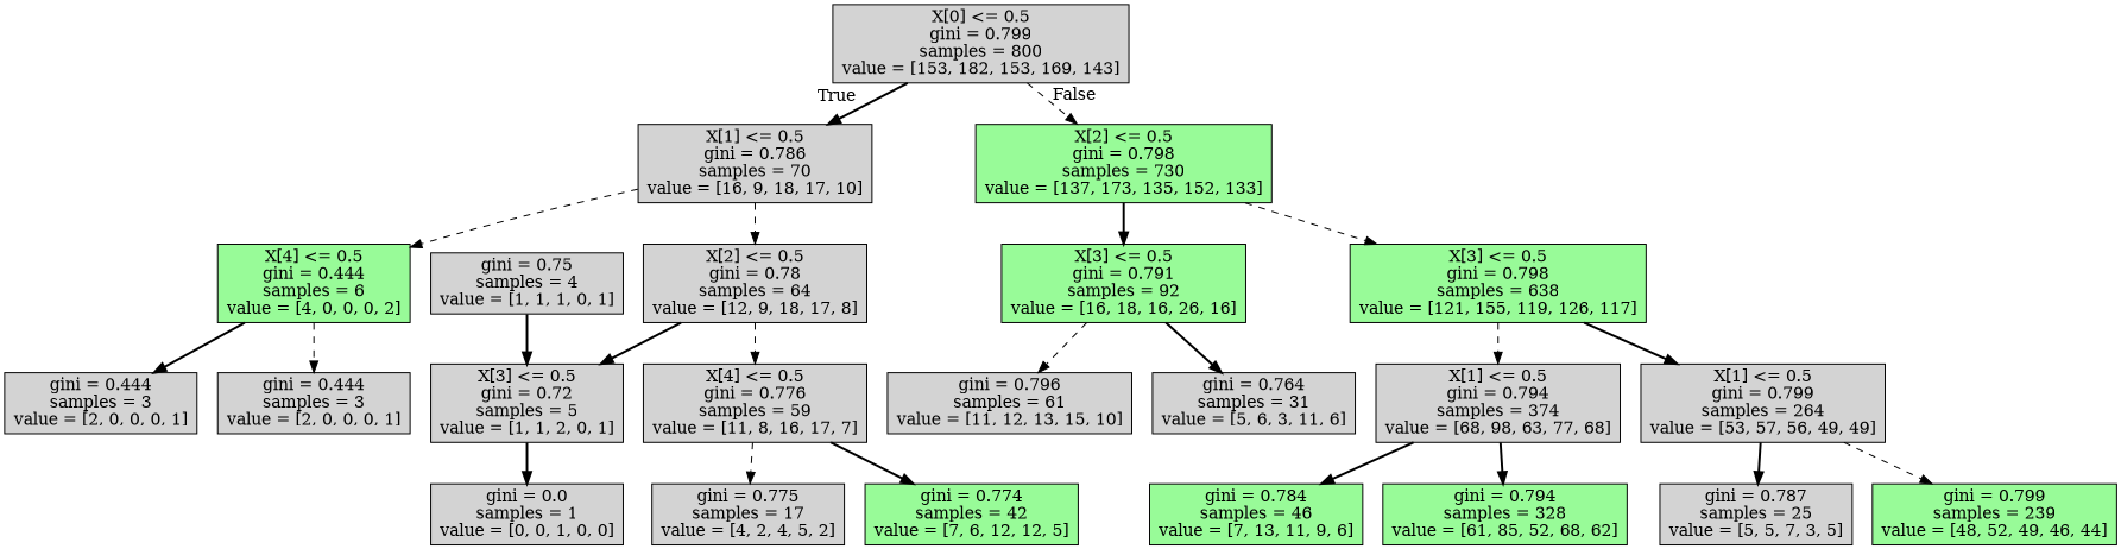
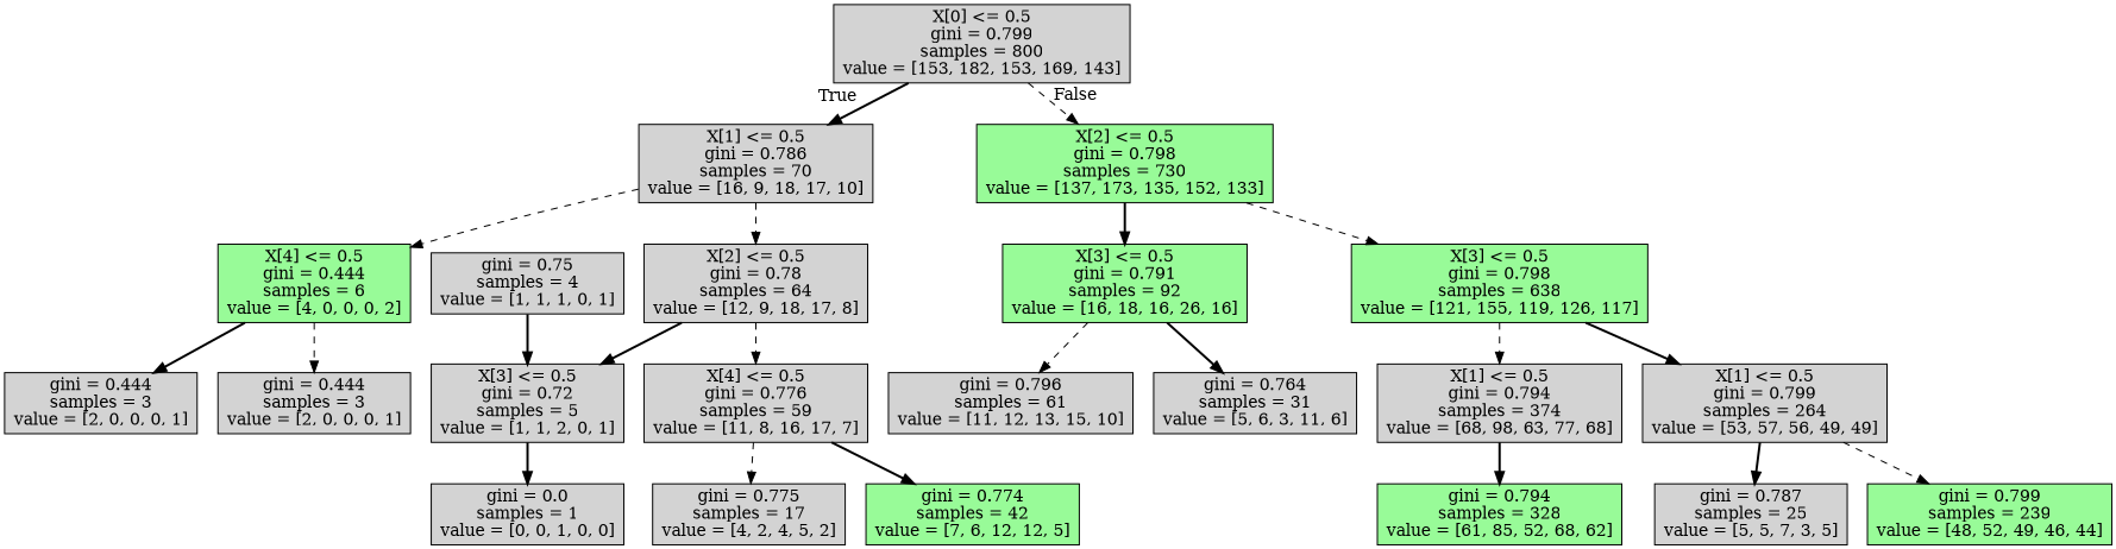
  digraph {
    node [fillcolor=lightgrey shape=box style=filled]
    edge [style=bold]
    n1 [label="X[0] <= 0.5\ngini = 0.799\nsamples = 800\nvalue = [153, 182, 153, 169, 143]"]
    n2 [label="X[1] <= 0.5\ngini = 0.786\nsamples = 70\nvalue = [16, 9, 18, 17, 10]"]
    n3 [fillcolor=palegreen label="X[2] <= 0.5\ngini = 0.798\nsamples = 730\nvalue = [137, 173, 135, 152, 133]"]
    n4 [fillcolor=palegreen label="X[4] <= 0.5\ngini = 0.444\nsamples = 6\nvalue = [4, 0, 0, 0, 2]"]
    n5 [label="X[2] <= 0.5\ngini = 0.78\nsamples = 64\nvalue = [12, 9, 18, 17, 8]"]
    n6 [fillcolor=palegreen label="X[3] <= 0.5\ngini = 0.791\nsamples = 92\nvalue = [16, 18, 16, 26, 16]"]
    n7 [fillcolor=palegreen label="X[3] <= 0.5\ngini = 0.798\nsamples = 638\nvalue = [121, 155, 119, 126, 117]"]
    n8 [label="gini = 0.444\nsamples = 3\nvalue = [2, 0, 0, 0, 1]"]
    n9 [label="gini = 0.444\nsamples = 3\nvalue = [2, 0, 0, 0, 1]"]
    n10 [label="X[3] <= 0.5\ngini = 0.72\nsamples = 5\nvalue = [1, 1, 2, 0, 1]"]
    n11 [label="X[4] <= 0.5\ngini = 0.776\nsamples = 59\nvalue = [11, 8, 16, 17, 7]"]
    n12 [label="gini = 0.0\nsamples = 1\nvalue = [0, 0, 1, 0, 0]"]
    n13 [label="gini = 0.775\nsamples = 17\nvalue = [4, 2, 4, 5, 2]"]
    n14 [fillcolor=palegreen label="gini = 0.774\nsamples = 42\nvalue = [7, 6, 12, 12, 5]"]
    n15 [label="gini = 0.75\nsamples = 4\nvalue = [1, 1, 1, 0, 1]"]
    n16 [label="gini = 0.796\nsamples = 61\nvalue = [11, 12, 13, 15, 10]"]
    n17 [label="gini = 0.764\nsamples = 31\nvalue = [5, 6, 3, 11, 6]"]
    n18 [label="X[1] <= 0.5\ngini = 0.794\nsamples = 374\nvalue = [68, 98, 63, 77, 68]"]
    n19 [label="X[1] <= 0.5\ngini = 0.799\nsamples = 264\nvalue = [53, 57, 56, 49, 49]"]
-   n20 [fillcolor=palegreen label="gini = 0.784\nsamples = 46\nvalue = [7, 13, 11, 9, 6]"]
    n21 [fillcolor=palegreen label="gini = 0.794\nsamples = 328\nvalue = [61, 85, 52, 68, 62]"]
    n22 [label="gini = 0.787\nsamples = 25\nvalue = [5, 5, 7, 3, 5]"]
    n23 [fillcolor=palegreen label="gini = 0.799\nsamples = 239\nvalue = [48, 52, 49, 46, 44]"]
    n1 -> n2 [headlabel=True labelangle=45 labeldistance=2.5]
    n1 -> n3 [headlabel=False labelangle=-45 labeldistance=2.5 style=dashed]
    n2 -> n4 [style=dashed]
    n2 -> n5 [style=dashed]
    n3 -> n6
    n3 -> n7 [style=dashed]
    n4 -> n8
    n4 -> n9 [style=dashed]
    n5 -> n10
    n5 -> n11 [style=dashed]
    n6 -> n16 [style=dashed]
    n6 -> n17
    n7 -> n18 [style=dashed]
    n7 -> n19
    n10 -> n12
    n11 -> n13 [style=dashed]
    n11 -> n14
    n15 -> n10
-   n18 -> n20
    n18 -> n21
    n19 -> n22
    n19 -> n23 [style=dashed]
  }
